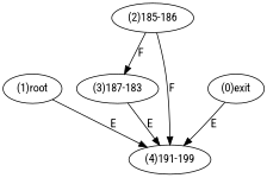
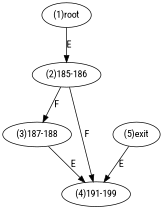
  digraph {
    fontname="Roboto Condensed"
    node [fontname="Roboto Condensed"]
    edge [fontname="Roboto Condensed"]
    n1 [label="(1)root"]
    n2 [label="(2)185-186"]
-   n3 [label="(3)187-183"]
+   n3 [label="(3)187-188"]
    n4 [label="(4)191-199"]
-   n5 [label="(0)exit"]
-   n1 -> n4 [label=E]
+   n5 [label="(5)exit"]
+   n1 -> n2 [label=E]
    n2 -> n3 [label=F]
    n2 -> n4 [label=F]
    n3 -> n4 [label=E]
    n5 -> n4 [label=E]
  }
